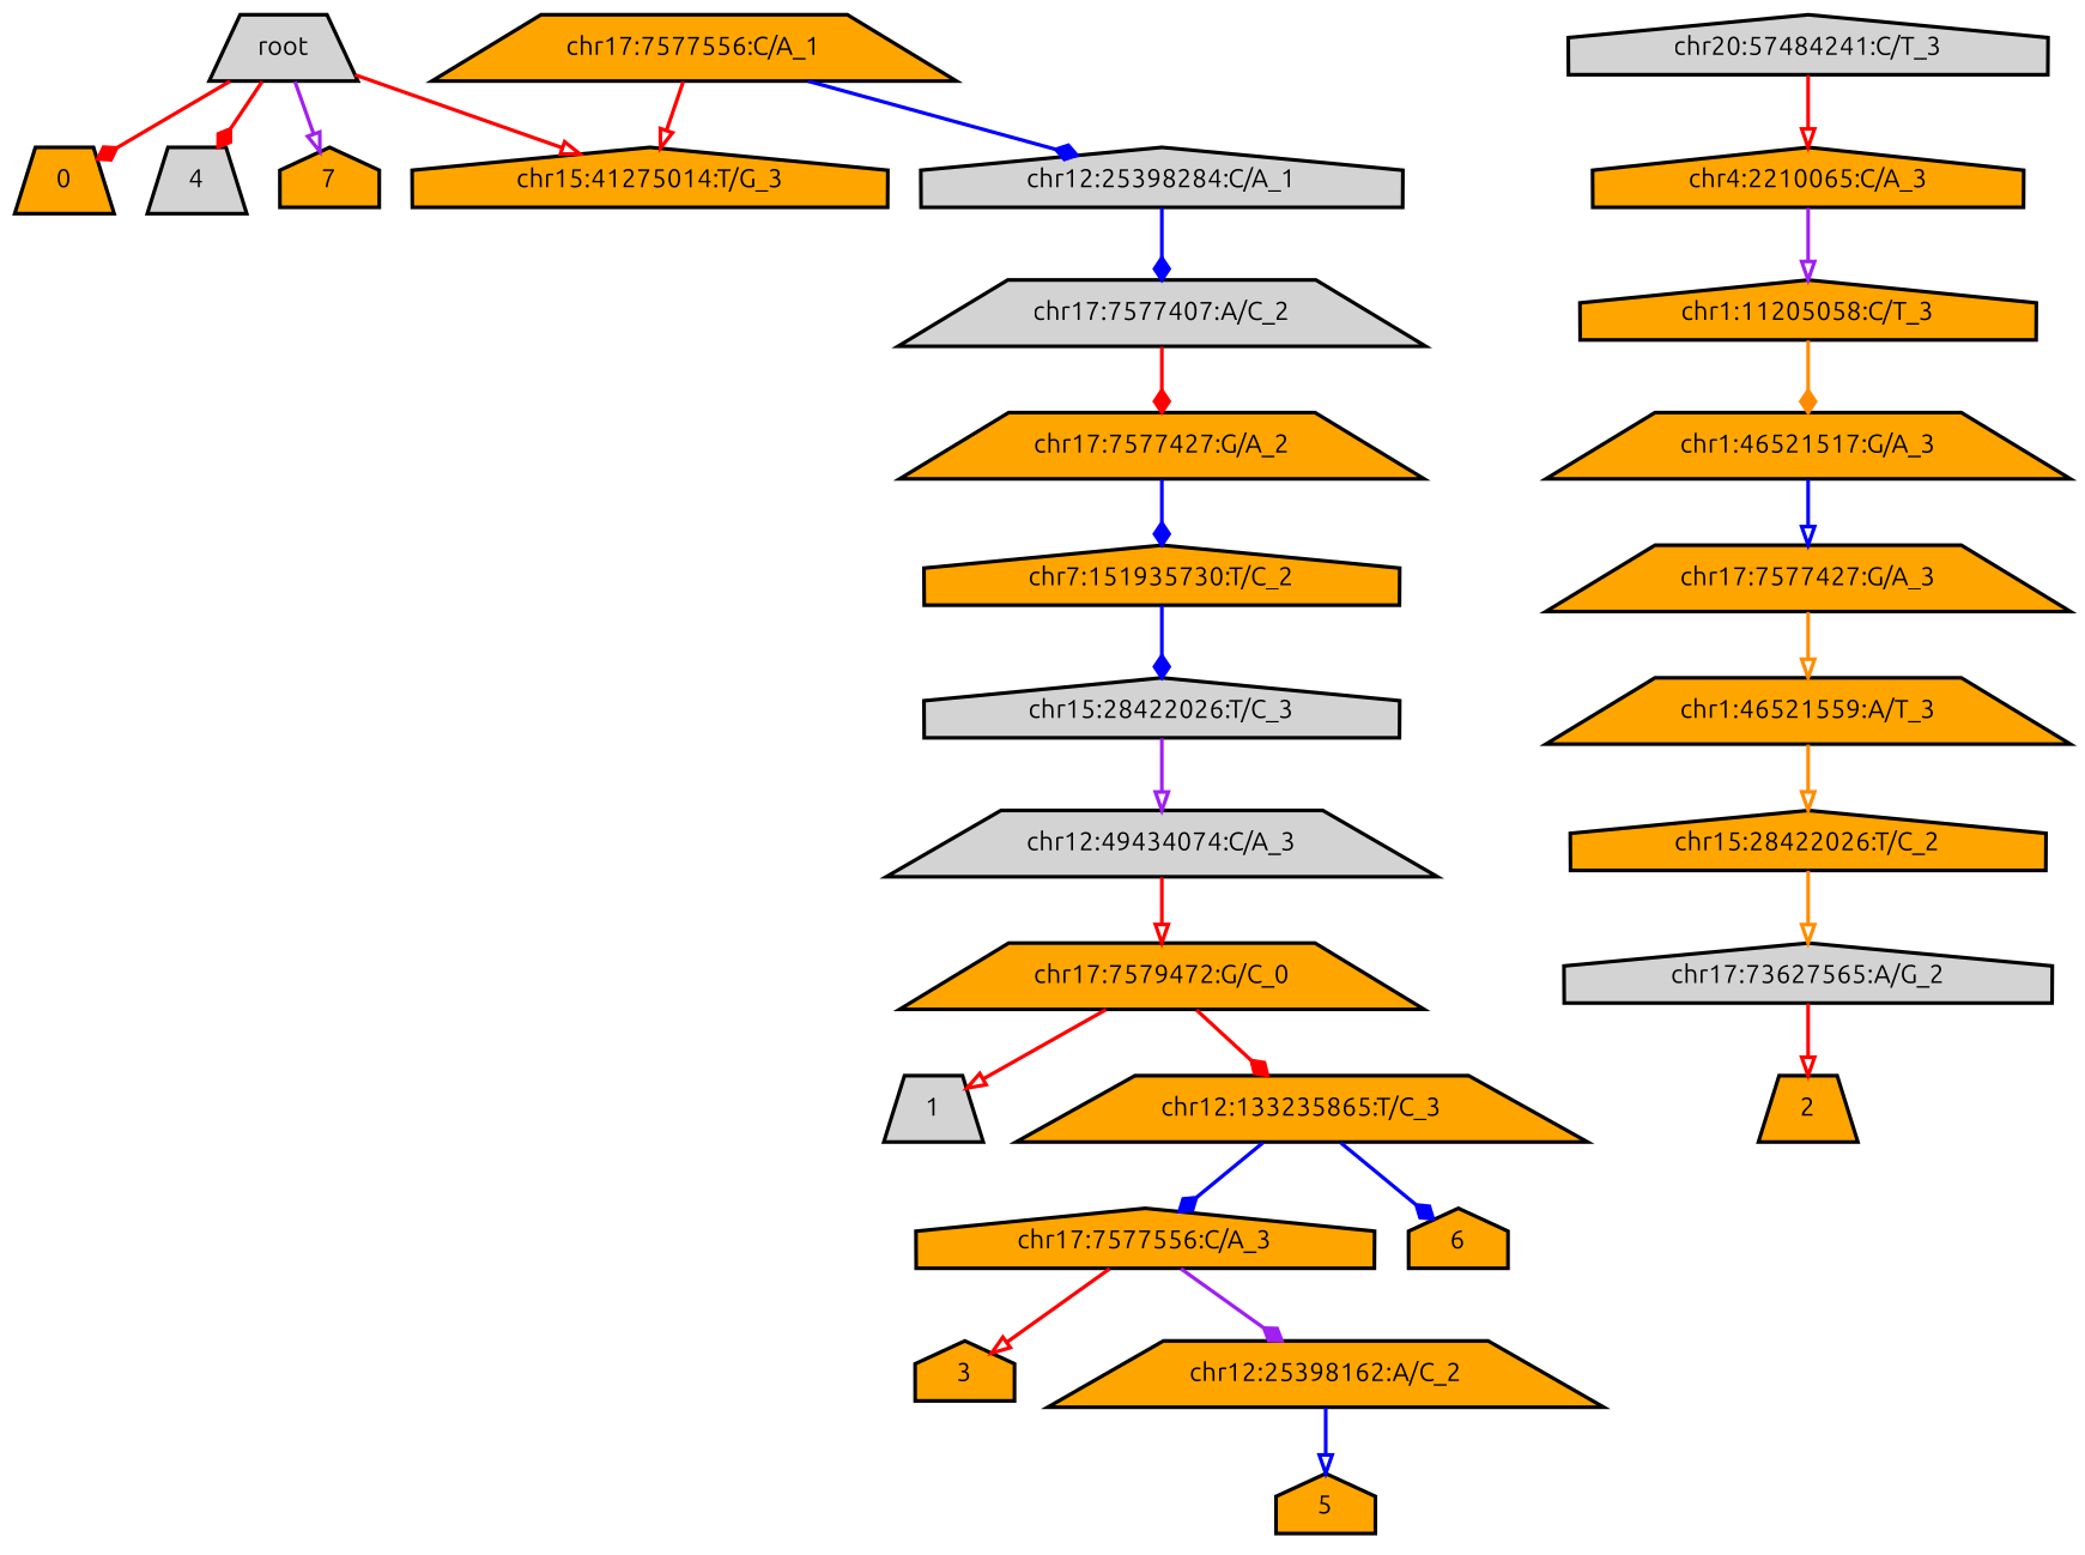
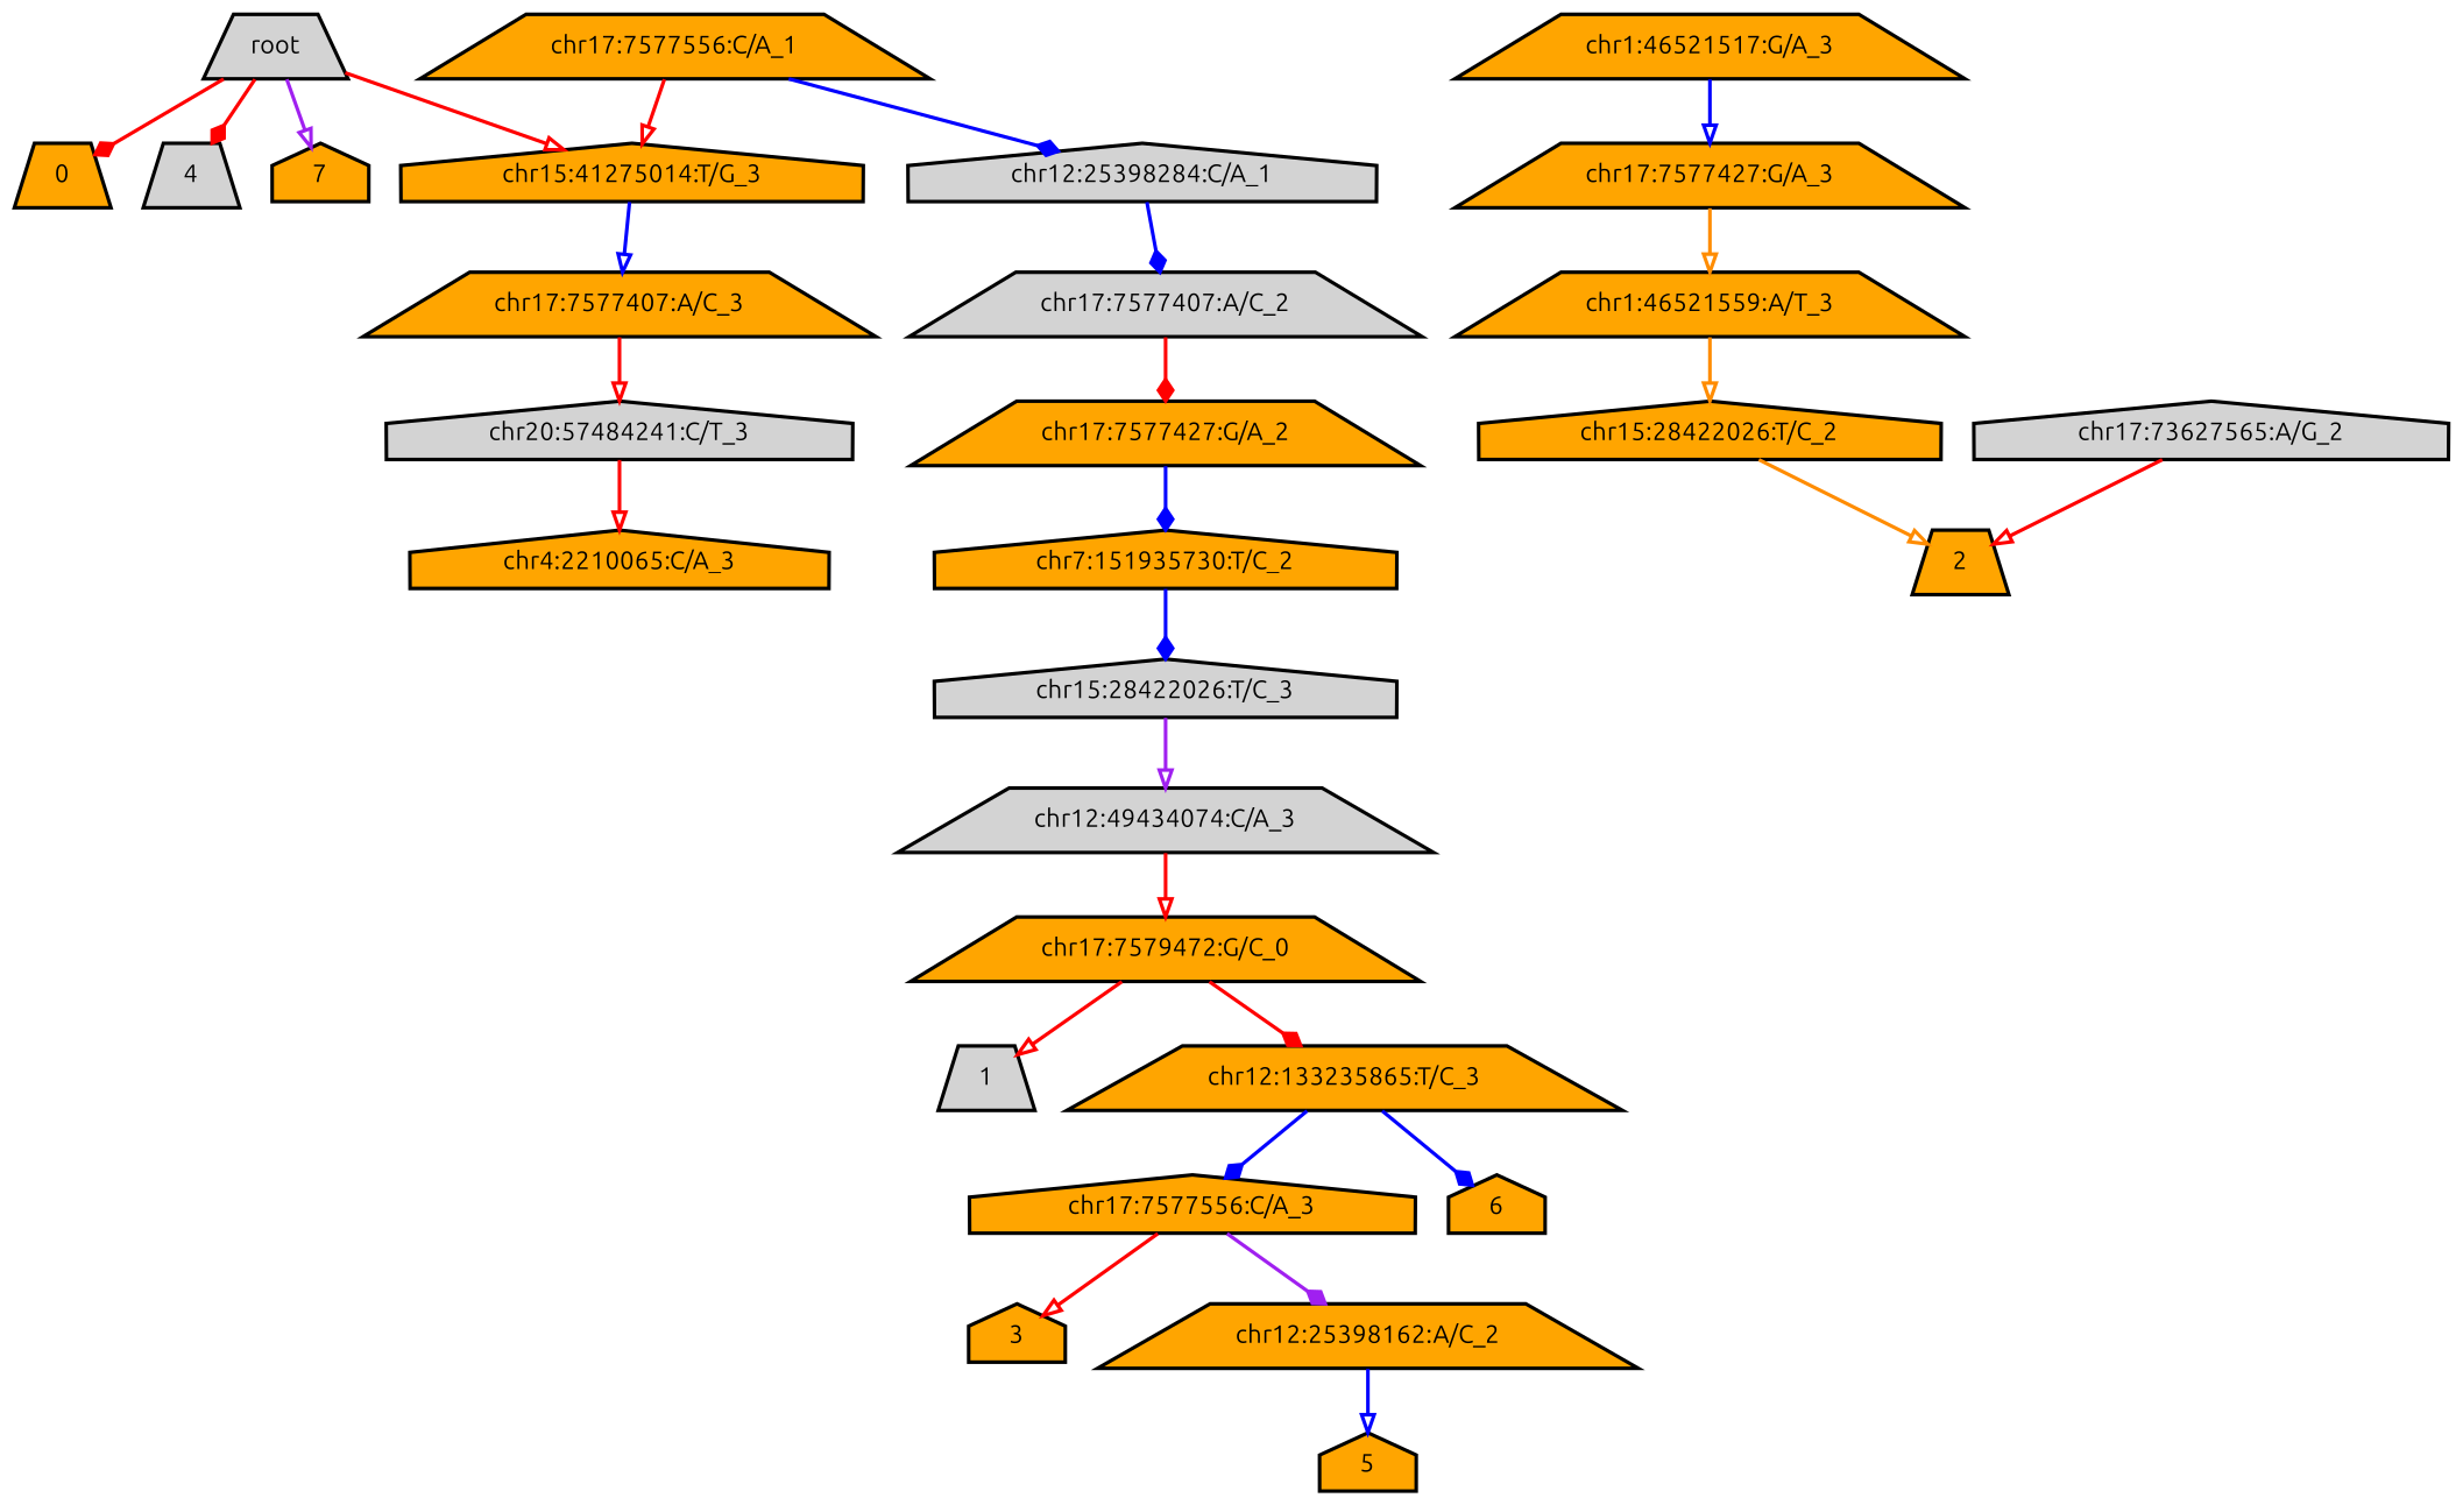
  digraph {
    fontname=Ubuntu
    rankdir=TB
    node [fillcolor=orange fontname=Ubuntu shape=trapezium style="bold,filled"]
    edge [arrowhead=onormal color=red fontname=Ubuntu style=bold]
    n1 [fillcolor=lightgrey label=root]
    n2 [label=0]
    n3 [label="chr15:41275014:T/G_3" shape=house]
    n4 [fillcolor=lightgrey label=4]
    n5 [label=7 shape=house]
+   n6 [label="chr17:7577407:A/C_3"]
    n7 [fillcolor=lightgrey label="chr20:57484241:C/T_3" shape=house]
    n8 [label="chr17:7577556:C/A_1"]
    n9 [fillcolor=lightgrey label="chr12:25398284:C/A_1" shape=house]
    n10 [fillcolor=lightgrey label=1]
    n11 [label="chr4:2210065:C/A_3" shape=house]
-   n12 [label="chr1:11205058:C/T_3" shape=house]
    n13 [label="chr1:46521517:G/A_3"]
    n14 [label="chr17:7577427:G/A_3"]
    n15 [label="chr1:46521559:A/T_3"]
    n16 [label="chr15:28422026:T/C_2" shape=house]
    n17 [fillcolor=lightgrey label="chr17:73627565:A/G_2" shape=house]
    n18 [label=2]
    n19 [label="chr12:133235865:T/C_3"]
    n20 [label="chr17:7577556:C/A_3" shape=house]
    n21 [label=6 shape=house]
    n22 [label=3 shape=house]
    n23 [label="chr12:25398162:A/C_2"]
    n24 [label=5 shape=house]
    n25 [fillcolor=lightgrey label="chr17:7577407:A/C_2"]
    n26 [label="chr17:7577427:G/A_2"]
    n27 [label="chr7:151935730:T/C_2" shape=house]
    n28 [fillcolor=lightgrey label="chr15:28422026:T/C_3" shape=house]
    n29 [fillcolor=lightgrey label="chr12:49434074:C/A_3"]
    n30 [label="chr17:7579472:G/C_0"]
    n1 -> n2 [arrowhead=diamond]
    n1 -> n3
    n1 -> n4 [arrowhead=diamond]
    n1 -> n5 [color=purple]
+   n3 -> n6 [color=blue]
+   n6 -> n7
    n7 -> n11
    n8 -> n3
    n8 -> n9 [arrowhead=diamond color=blue]
    n9 -> n25 [arrowhead=diamond color=blue]
-   n11 -> n12 [color=purple]
-   n12 -> n13 [arrowhead=diamond color=darkorange]
    n13 -> n14 [color=blue]
    n14 -> n15 [color=darkorange]
    n15 -> n16 [color=darkorange]
-   n16 -> n17 [color=darkorange]
+   n16 -> n18 [color=darkorange]
    n17 -> n18
    n19 -> n20 [arrowhead=diamond color=blue]
    n19 -> n21 [arrowhead=diamond color=blue]
    n20 -> n22
    n20 -> n23 [arrowhead=diamond color=purple]
    n23 -> n24 [color=blue]
    n25 -> n26 [arrowhead=diamond]
    n26 -> n27 [arrowhead=diamond color=blue]
    n27 -> n28 [arrowhead=diamond color=blue]
    n28 -> n29 [color=purple]
    n29 -> n30
    n30 -> n10
    n30 -> n19 [arrowhead=diamond]
  }
